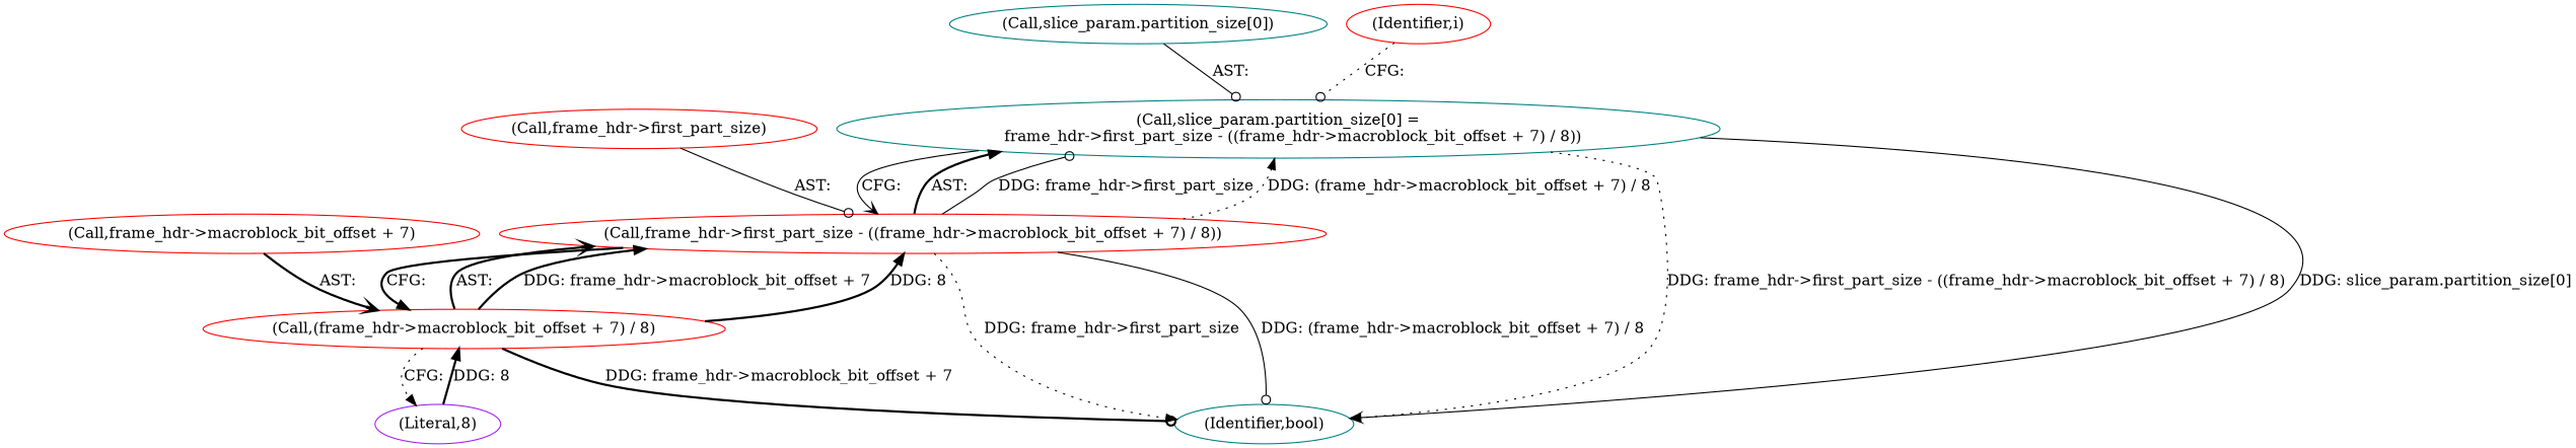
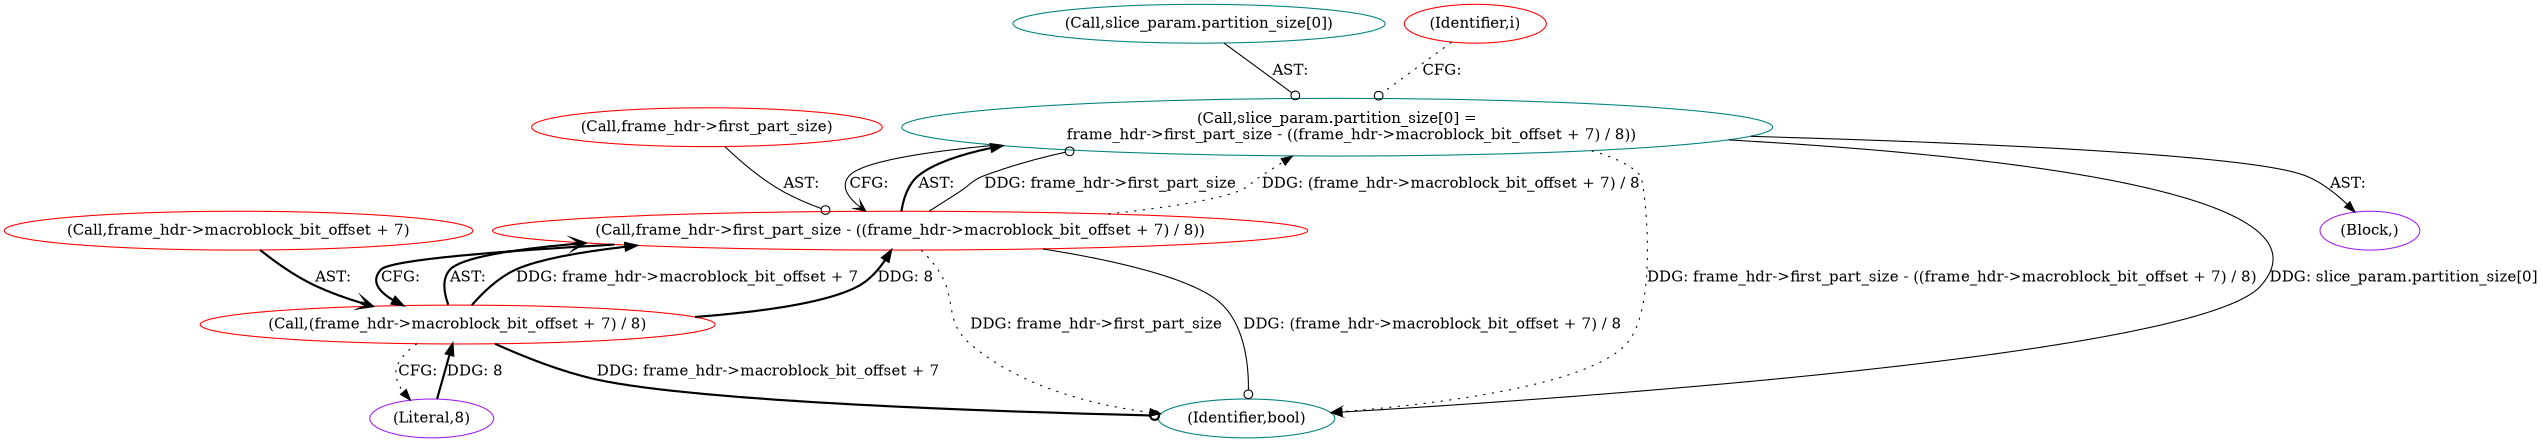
  digraph {
    node [color=red]
    edge [arrowhead=normal style=bold]
    n1 [color=teal label="(Call,slice_param.partition_size[0] =\n      frame_hdr->first_part_size - ((frame_hdr->macroblock_bit_offset + 7) / 8))"]
    n2 [label="(Call,frame_hdr->first_part_size - ((frame_hdr->macroblock_bit_offset + 7) / 8))"]
    n3 [color=teal label="(Identifier,bool)"]
+   n4 [color=purple label="(Block,)"]
    n5 [label="(Call,(frame_hdr->macroblock_bit_offset + 7) / 8)"]
    n6 [color=purple label="(Literal,8)"]
    n7 [color=teal label="(Call,slice_param.partition_size[0])"]
    n8 [label="(Identifier,i)"]
    n9 [label="(Call,frame_hdr->first_part_size)"]
    n10 [label="(Call,frame_hdr->macroblock_bit_offset + 7)"]
    n1 -> n2 [arrowhead=vee label="CFG: " style=solid]
    n1 -> n3 [arrowhead=vee label="DDG: frame_hdr->first_part_size - ((frame_hdr->macroblock_bit_offset + 7) / 8)" style=dotted]
    n1 -> n3 [label="DDG: slice_param.partition_size[0]" style=solid]
+   n1 -> n4 [label="AST: " style=solid]
    n2 -> n1 [label="AST: "]
    n2 -> n1 [arrowhead=odot label="DDG: frame_hdr->first_part_size" style=solid]
    n2 -> n1 [label="DDG: (frame_hdr->macroblock_bit_offset + 7) / 8" style=dotted]
    n2 -> n3 [label="DDG: frame_hdr->first_part_size" style=dotted]
    n2 -> n3 [arrowhead=odot label="DDG: (frame_hdr->macroblock_bit_offset + 7) / 8" style=solid]
    n2 -> n5 [label="CFG: "]
    n5 -> n2 [arrowhead=vee label="AST: "]
    n5 -> n2 [label="DDG: frame_hdr->macroblock_bit_offset + 7"]
    n5 -> n2 [label="DDG: 8"]
    n5 -> n3 [arrowhead=odot label="DDG: frame_hdr->macroblock_bit_offset + 7"]
    n5 -> n6 [label="CFG: " style=dotted]
    n6 -> n5 [label="DDG: 8"]
    n7 -> n1 [arrowhead=odot label="AST: " style=solid]
    n8 -> n1 [arrowhead=odot label="CFG: " style=dotted]
    n9 -> n2 [arrowhead=odot label="AST: " style=solid]
    n10 -> n5 [arrowhead=vee label="AST: "]
  }
